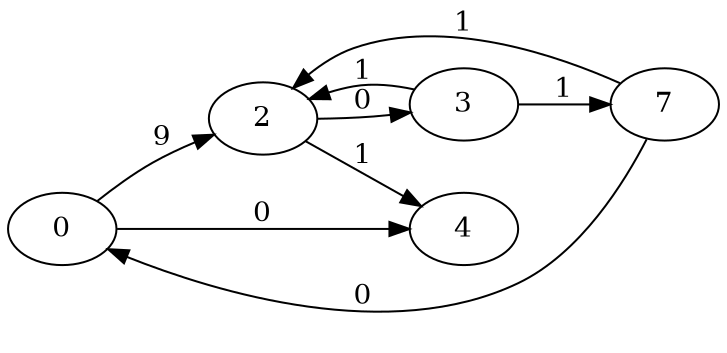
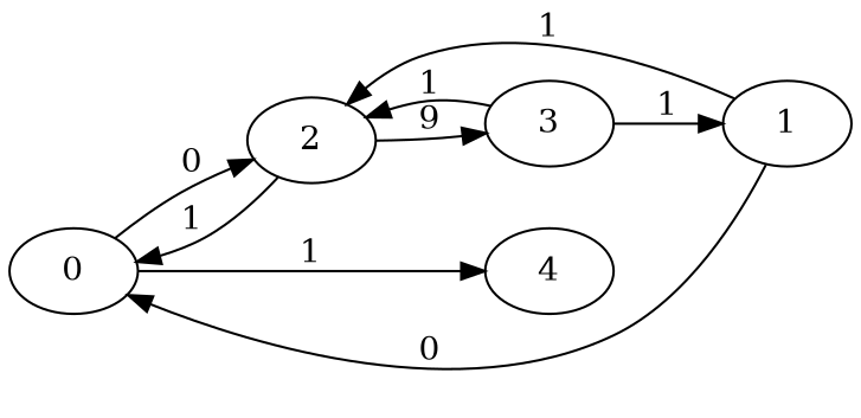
  digraph {
    fontname="DejaVu Serif"
    rankdir=LR
    node [fontname="DejaVu Serif"]
    edge [fontname="DejaVu Serif"]
    0
    2
    4
-   1 [label=7]
+   1
    3
-   0 -> 2 [label=9]
-   0 -> 4 [label=0]
-   2 -> 4 [label=1]
-   2 -> 3 [label=0]
+   0 -> 2 [label=0]
+   0 -> 4 [label=1]
+   2 -> 0 [label=1]
+   2 -> 3 [label=9]
    1 -> 0 [label=0]
    1 -> 2 [label=1]
    3 -> 2 [label=1]
    3 -> 1 [label=1]
  }
